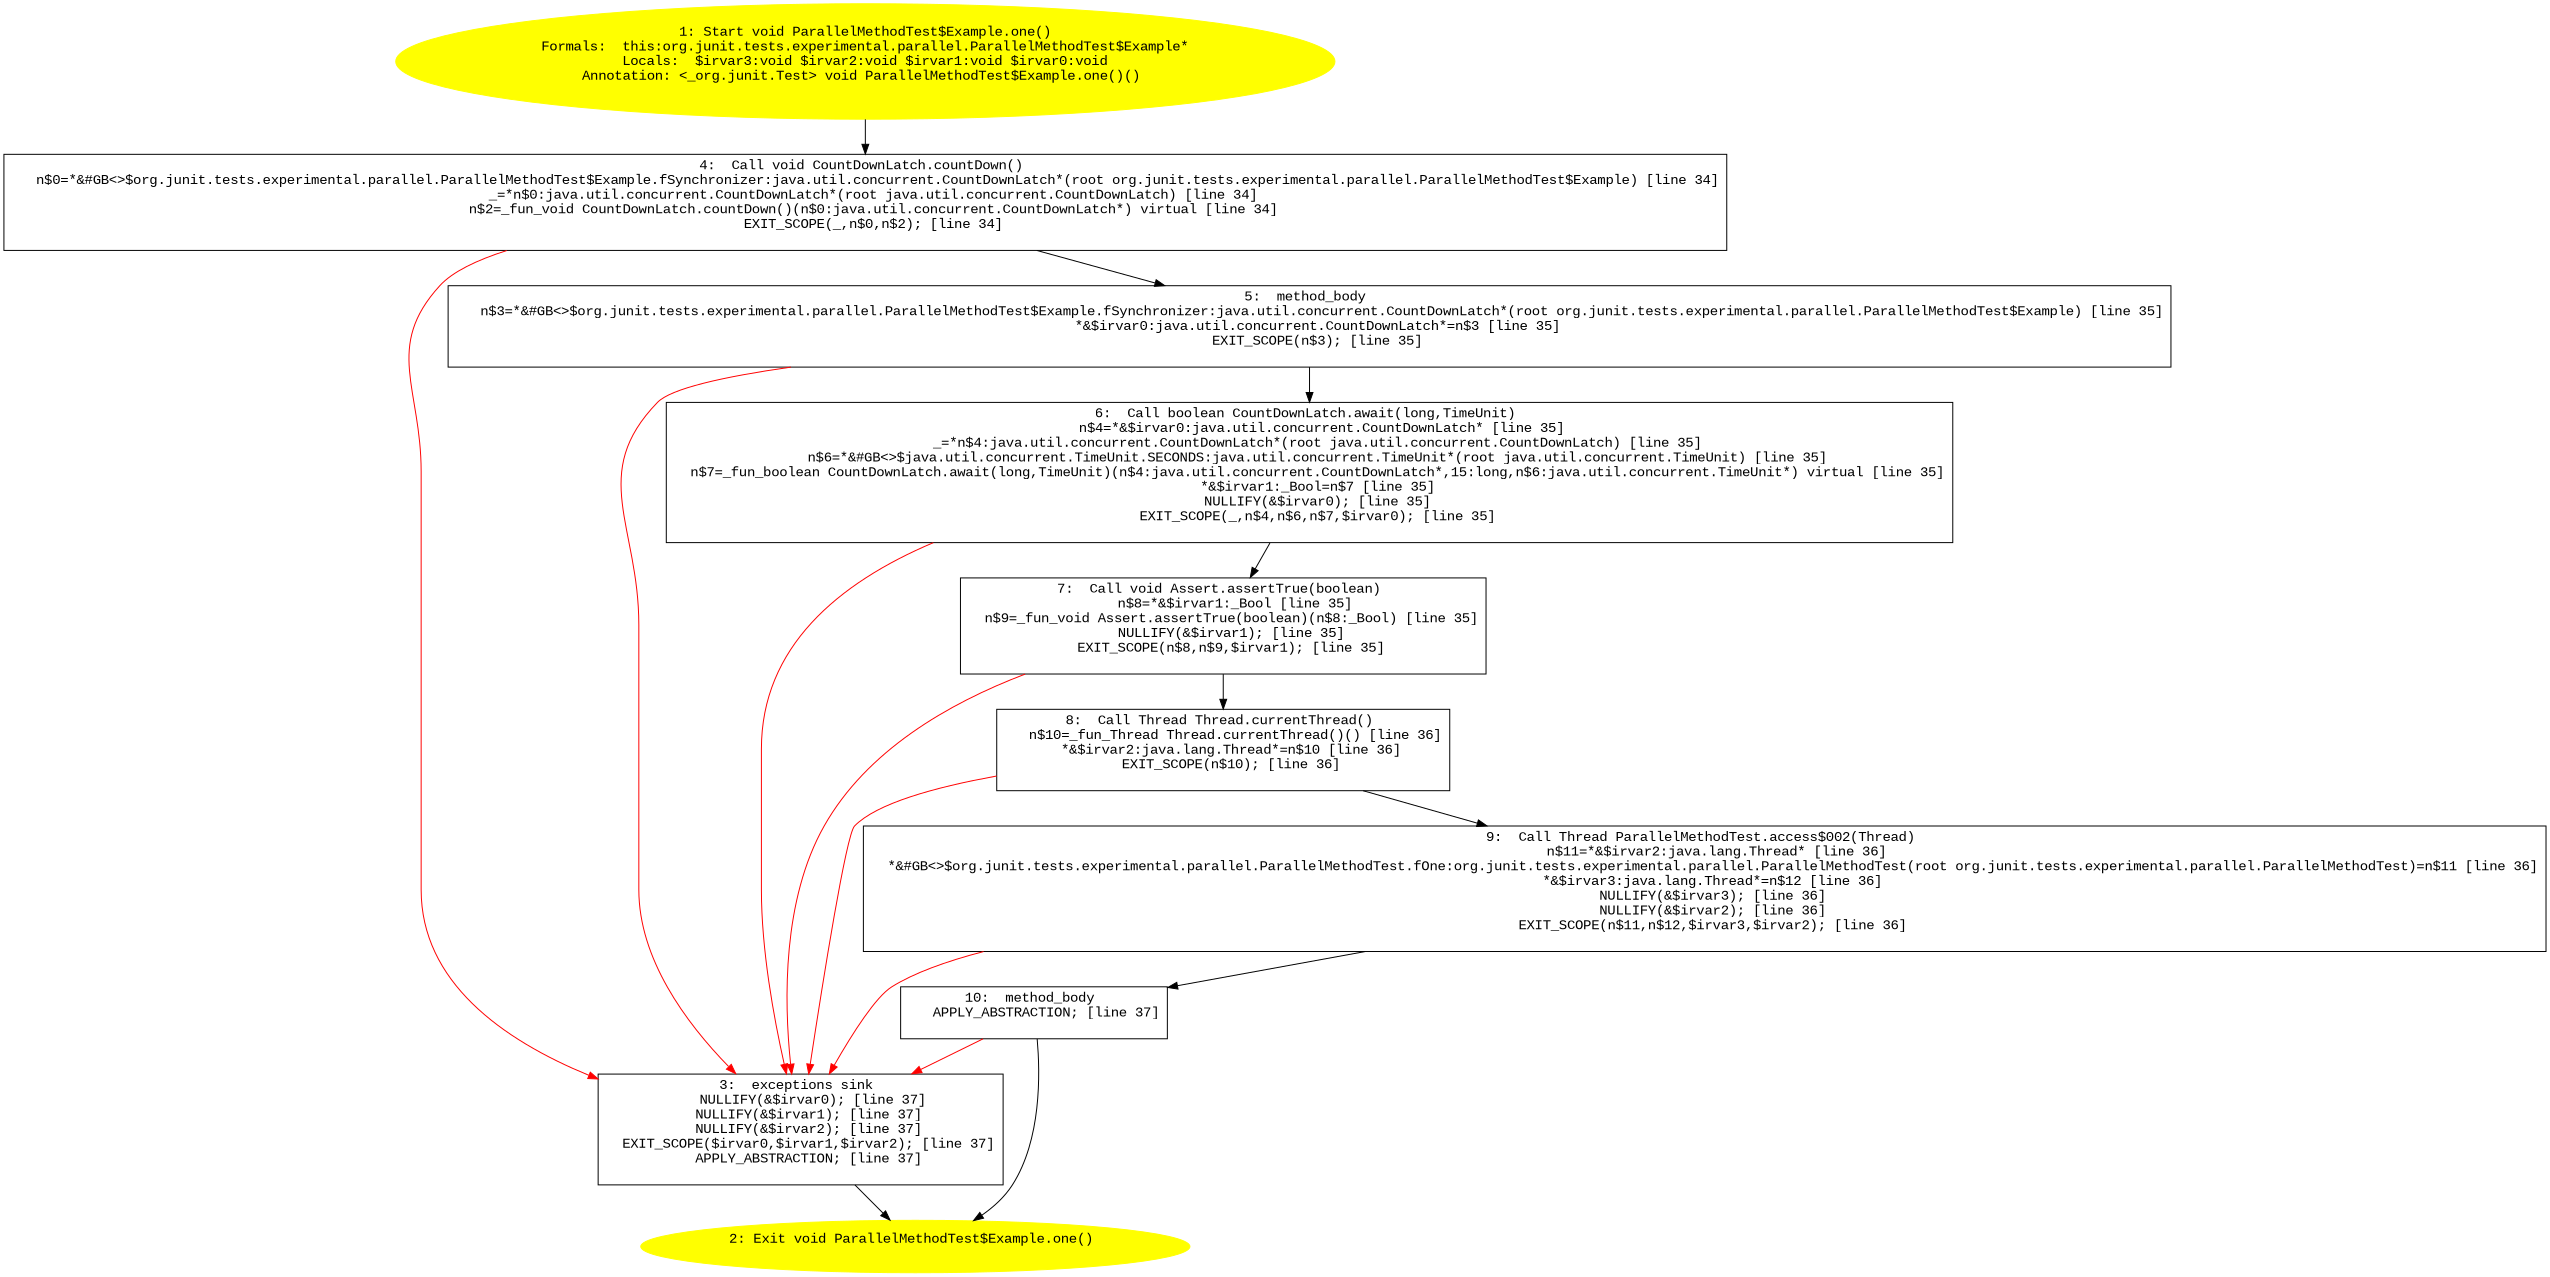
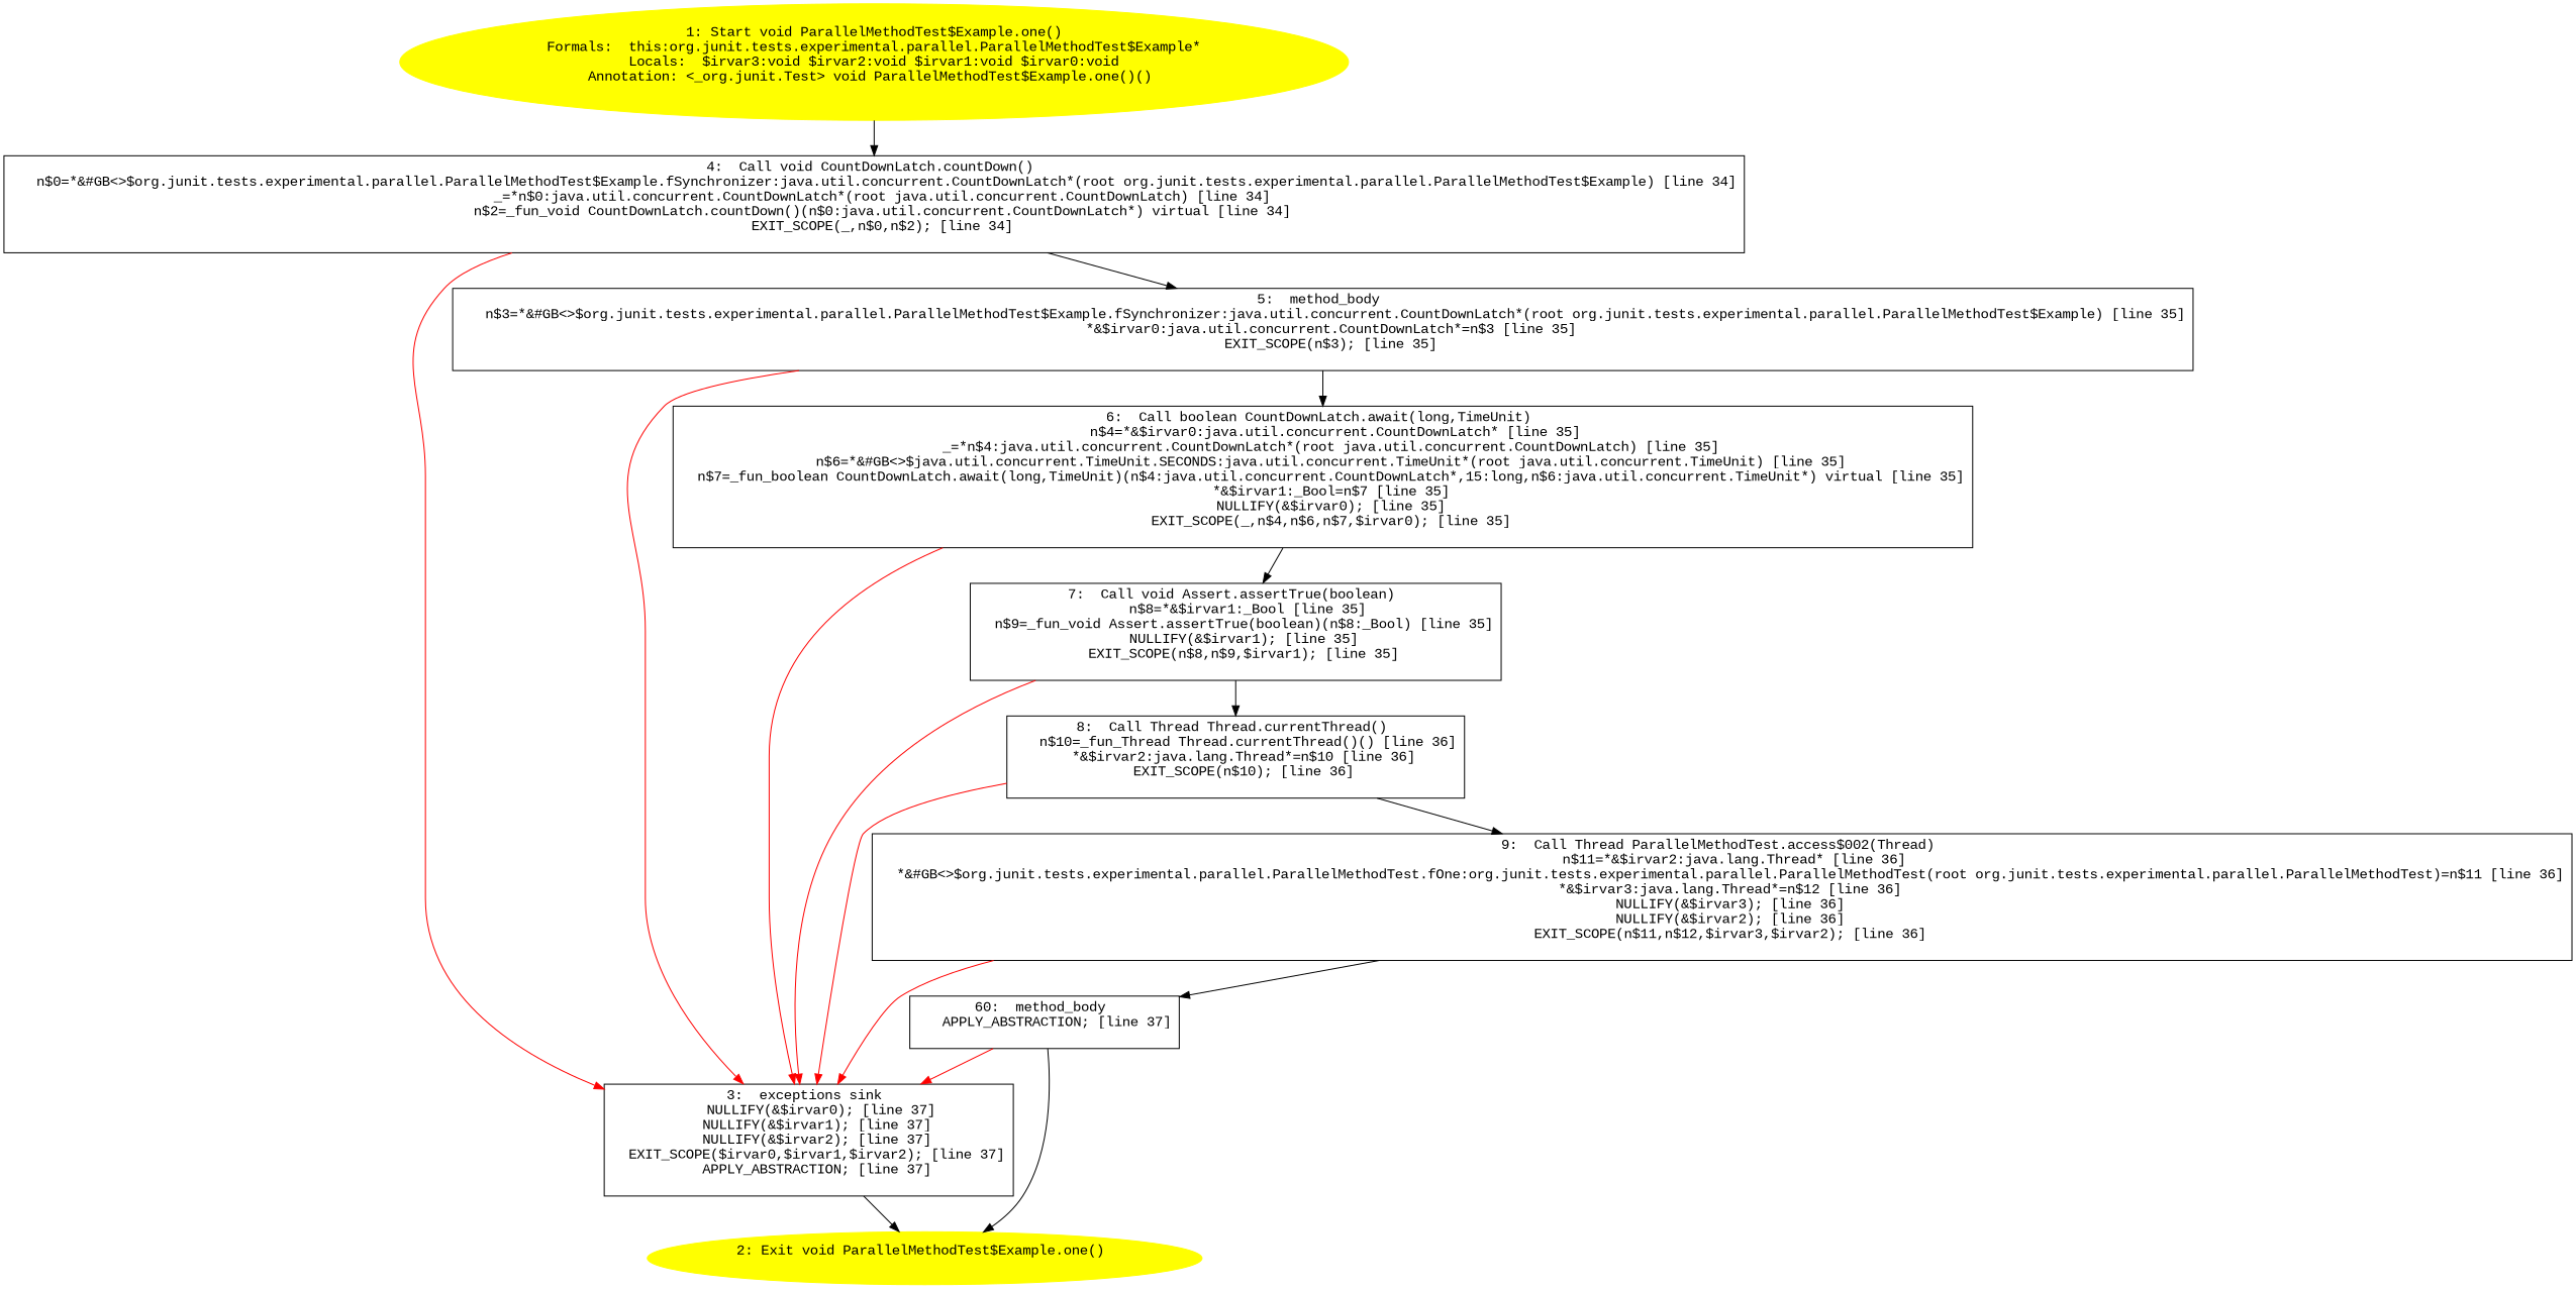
  digraph {
    fontname="Liberation Mono"
    node [fontname="Liberation Mono" shape=box]
    edge [fontname="Liberation Mono"]
    n1 [color=yellow label="1: Start void ParallelMethodTest$Example.one()\nFormals:  this:org.junit.tests.experimental.parallel.ParallelMethodTest$Example*\nLocals:  $irvar3:void $irvar2:void $irvar1:void $irvar0:void\nAnnotation: <_org.junit.Test> void ParallelMethodTest$Example.one()() \n  " style=filled shape=""]
    n2 [label="4:  Call void CountDownLatch.countDown() \n   n$0=*&#GB<>$org.junit.tests.experimental.parallel.ParallelMethodTest$Example.fSynchronizer:java.util.concurrent.CountDownLatch*(root org.junit.tests.experimental.parallel.ParallelMethodTest$Example) [line 34]\n  _=*n$0:java.util.concurrent.CountDownLatch*(root java.util.concurrent.CountDownLatch) [line 34]\n  n$2=_fun_void CountDownLatch.countDown()(n$0:java.util.concurrent.CountDownLatch*) virtual [line 34]\n  EXIT_SCOPE(_,n$0,n$2); [line 34]\n "]
    n3 [label="3:  exceptions sink \n   NULLIFY(&$irvar0); [line 37]\n  NULLIFY(&$irvar1); [line 37]\n  NULLIFY(&$irvar2); [line 37]\n  EXIT_SCOPE($irvar0,$irvar1,$irvar2); [line 37]\n  APPLY_ABSTRACTION; [line 37]\n "]
    n4 [label="5:  method_body \n   n$3=*&#GB<>$org.junit.tests.experimental.parallel.ParallelMethodTest$Example.fSynchronizer:java.util.concurrent.CountDownLatch*(root org.junit.tests.experimental.parallel.ParallelMethodTest$Example) [line 35]\n  *&$irvar0:java.util.concurrent.CountDownLatch*=n$3 [line 35]\n  EXIT_SCOPE(n$3); [line 35]\n "]
    n5 [color=yellow label="2: Exit void ParallelMethodTest$Example.one() \n  " style=filled shape=""]
    n6 [label="6:  Call boolean CountDownLatch.await(long,TimeUnit) \n   n$4=*&$irvar0:java.util.concurrent.CountDownLatch* [line 35]\n  _=*n$4:java.util.concurrent.CountDownLatch*(root java.util.concurrent.CountDownLatch) [line 35]\n  n$6=*&#GB<>$java.util.concurrent.TimeUnit.SECONDS:java.util.concurrent.TimeUnit*(root java.util.concurrent.TimeUnit) [line 35]\n  n$7=_fun_boolean CountDownLatch.await(long,TimeUnit)(n$4:java.util.concurrent.CountDownLatch*,15:long,n$6:java.util.concurrent.TimeUnit*) virtual [line 35]\n  *&$irvar1:_Bool=n$7 [line 35]\n  NULLIFY(&$irvar0); [line 35]\n  EXIT_SCOPE(_,n$4,n$6,n$7,$irvar0); [line 35]\n "]
    n7 [label="7:  Call void Assert.assertTrue(boolean) \n   n$8=*&$irvar1:_Bool [line 35]\n  n$9=_fun_void Assert.assertTrue(boolean)(n$8:_Bool) [line 35]\n  NULLIFY(&$irvar1); [line 35]\n  EXIT_SCOPE(n$8,n$9,$irvar1); [line 35]\n "]
    n8 [label="8:  Call Thread Thread.currentThread() \n   n$10=_fun_Thread Thread.currentThread()() [line 36]\n  *&$irvar2:java.lang.Thread*=n$10 [line 36]\n  EXIT_SCOPE(n$10); [line 36]\n "]
    n9 [label="9:  Call Thread ParallelMethodTest.access$002(Thread) \n   n$11=*&$irvar2:java.lang.Thread* [line 36]\n  *&#GB<>$org.junit.tests.experimental.parallel.ParallelMethodTest.fOne:org.junit.tests.experimental.parallel.ParallelMethodTest(root org.junit.tests.experimental.parallel.ParallelMethodTest)=n$11 [line 36]\n  *&$irvar3:java.lang.Thread*=n$12 [line 36]\n  NULLIFY(&$irvar3); [line 36]\n  NULLIFY(&$irvar2); [line 36]\n  EXIT_SCOPE(n$11,n$12,$irvar3,$irvar2); [line 36]\n "]
-   n10 [label="10:  method_body \n   APPLY_ABSTRACTION; [line 37]\n "]
+   n10 [label="60:  method_body \n   APPLY_ABSTRACTION; [line 37]\n "]
    n1 -> n2
    n2 -> n3 [color=red]
    n2 -> n4
    n3 -> n5
    n4 -> n3 [color=red]
    n4 -> n6
    n6 -> n3 [color=red]
    n6 -> n7
    n7 -> n3 [color=red]
    n7 -> n8
    n8 -> n3 [color=red]
    n8 -> n9
    n9 -> n3 [color=red]
    n9 -> n10
    n10 -> n3 [color=red]
    n10 -> n5
  }
